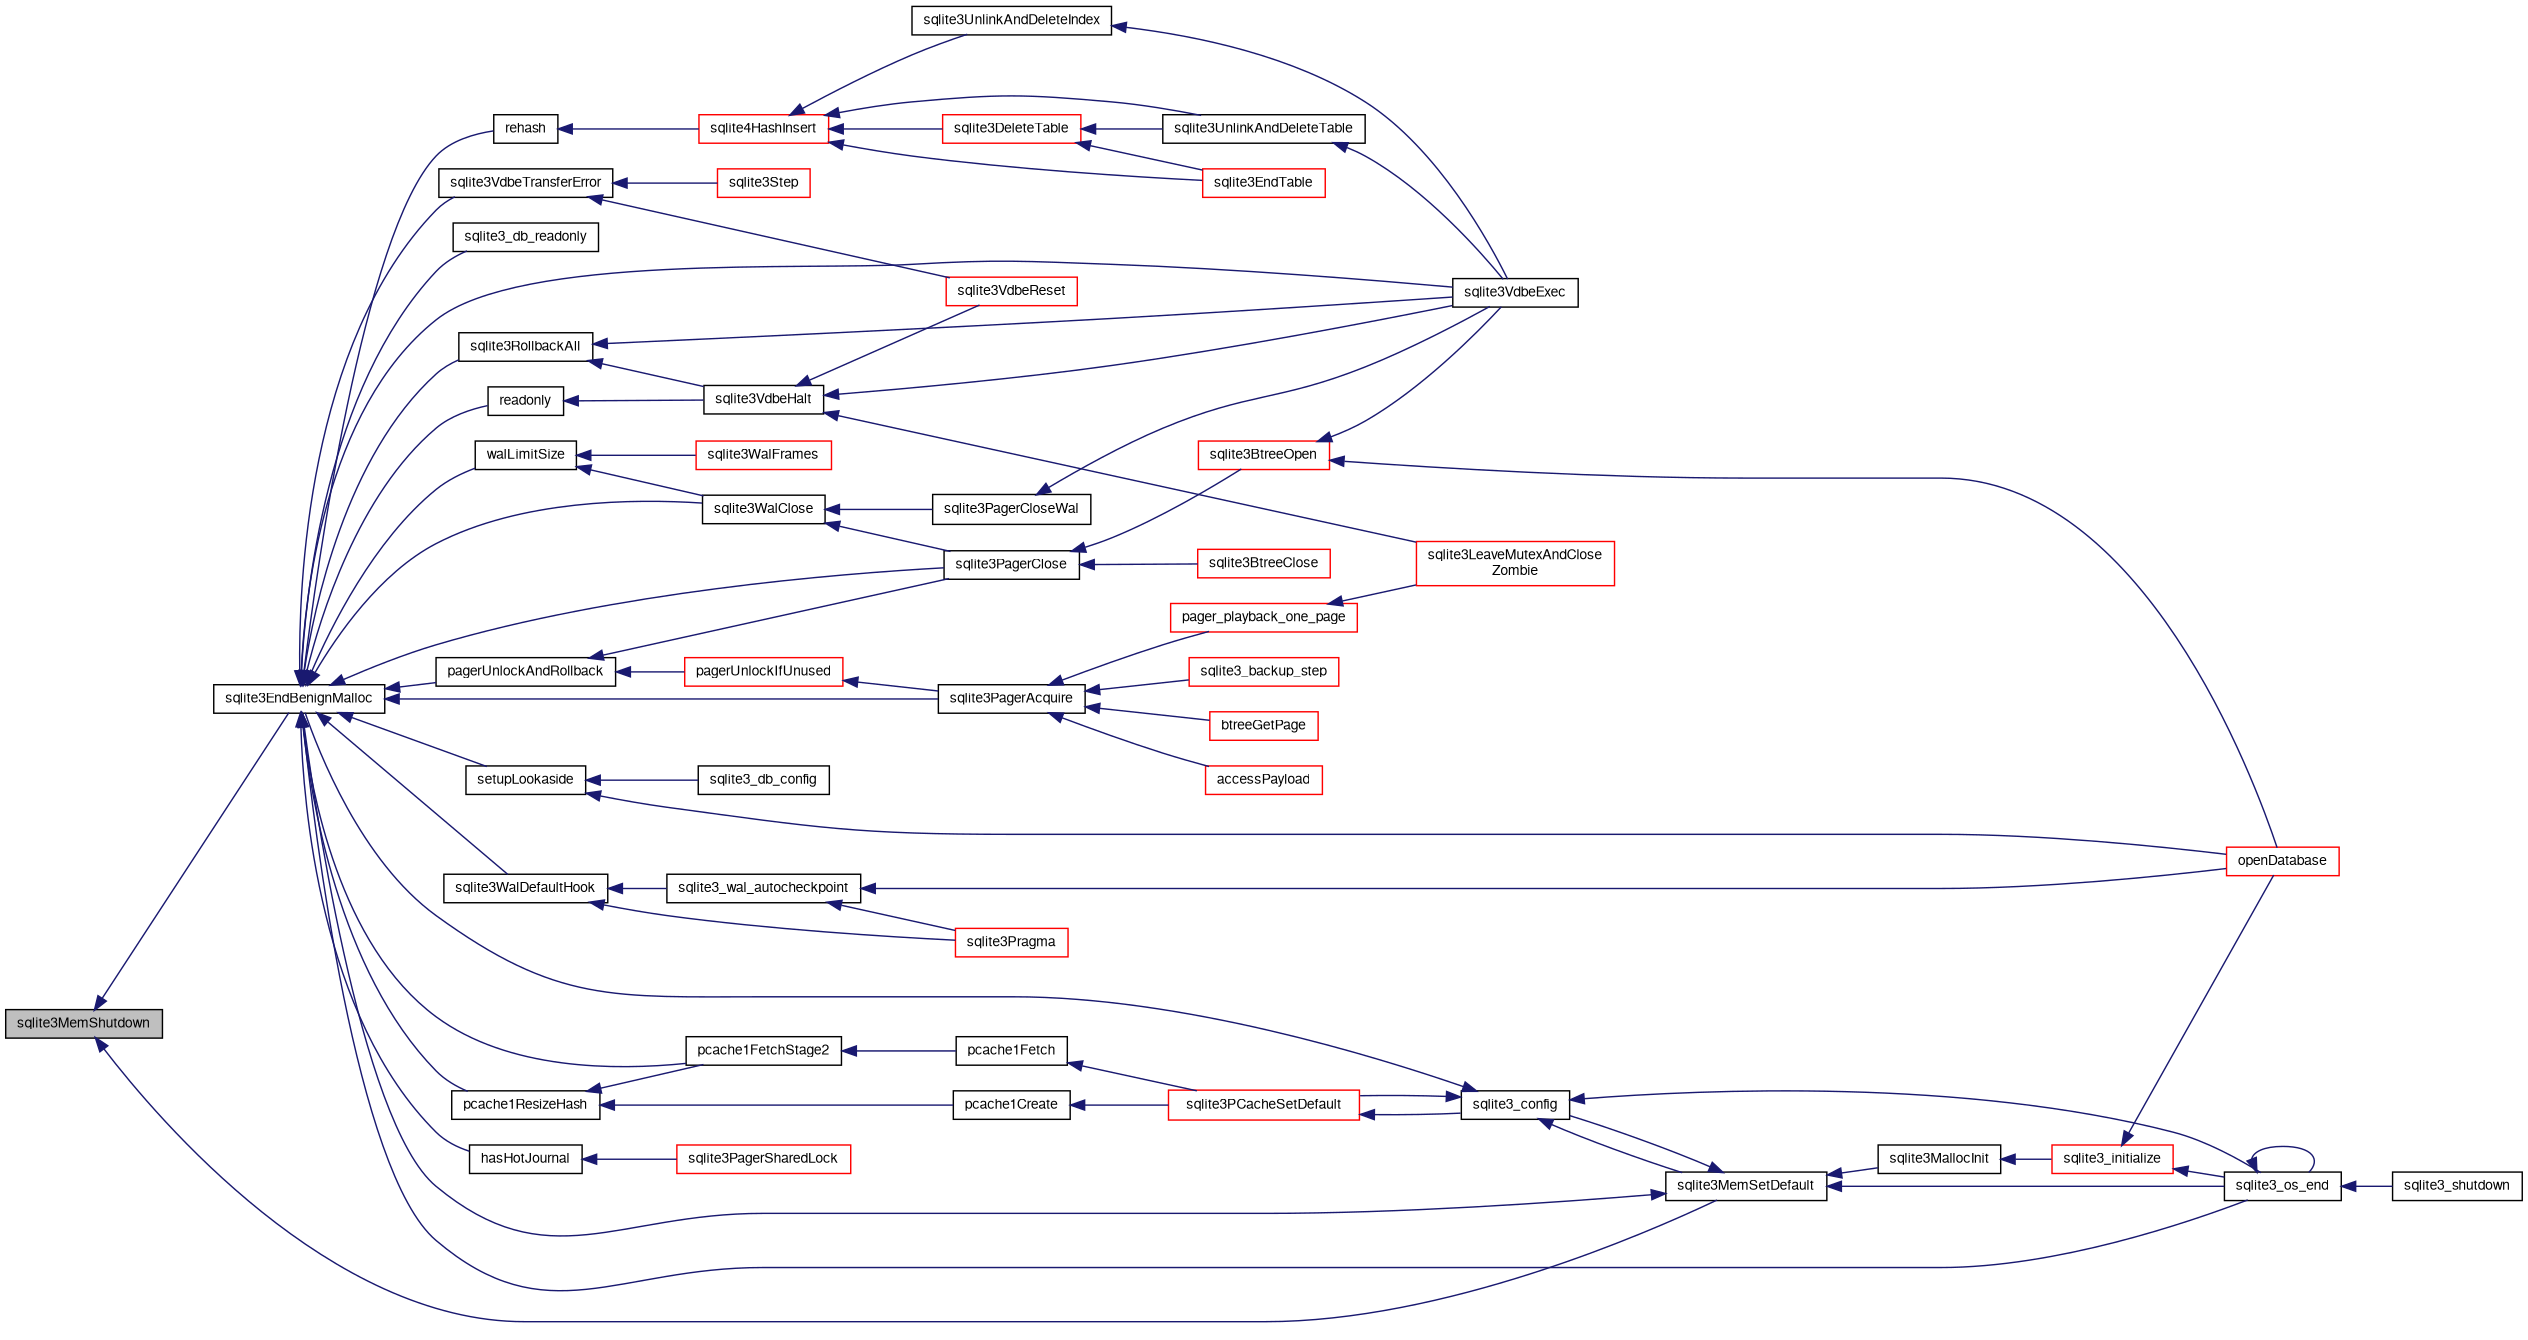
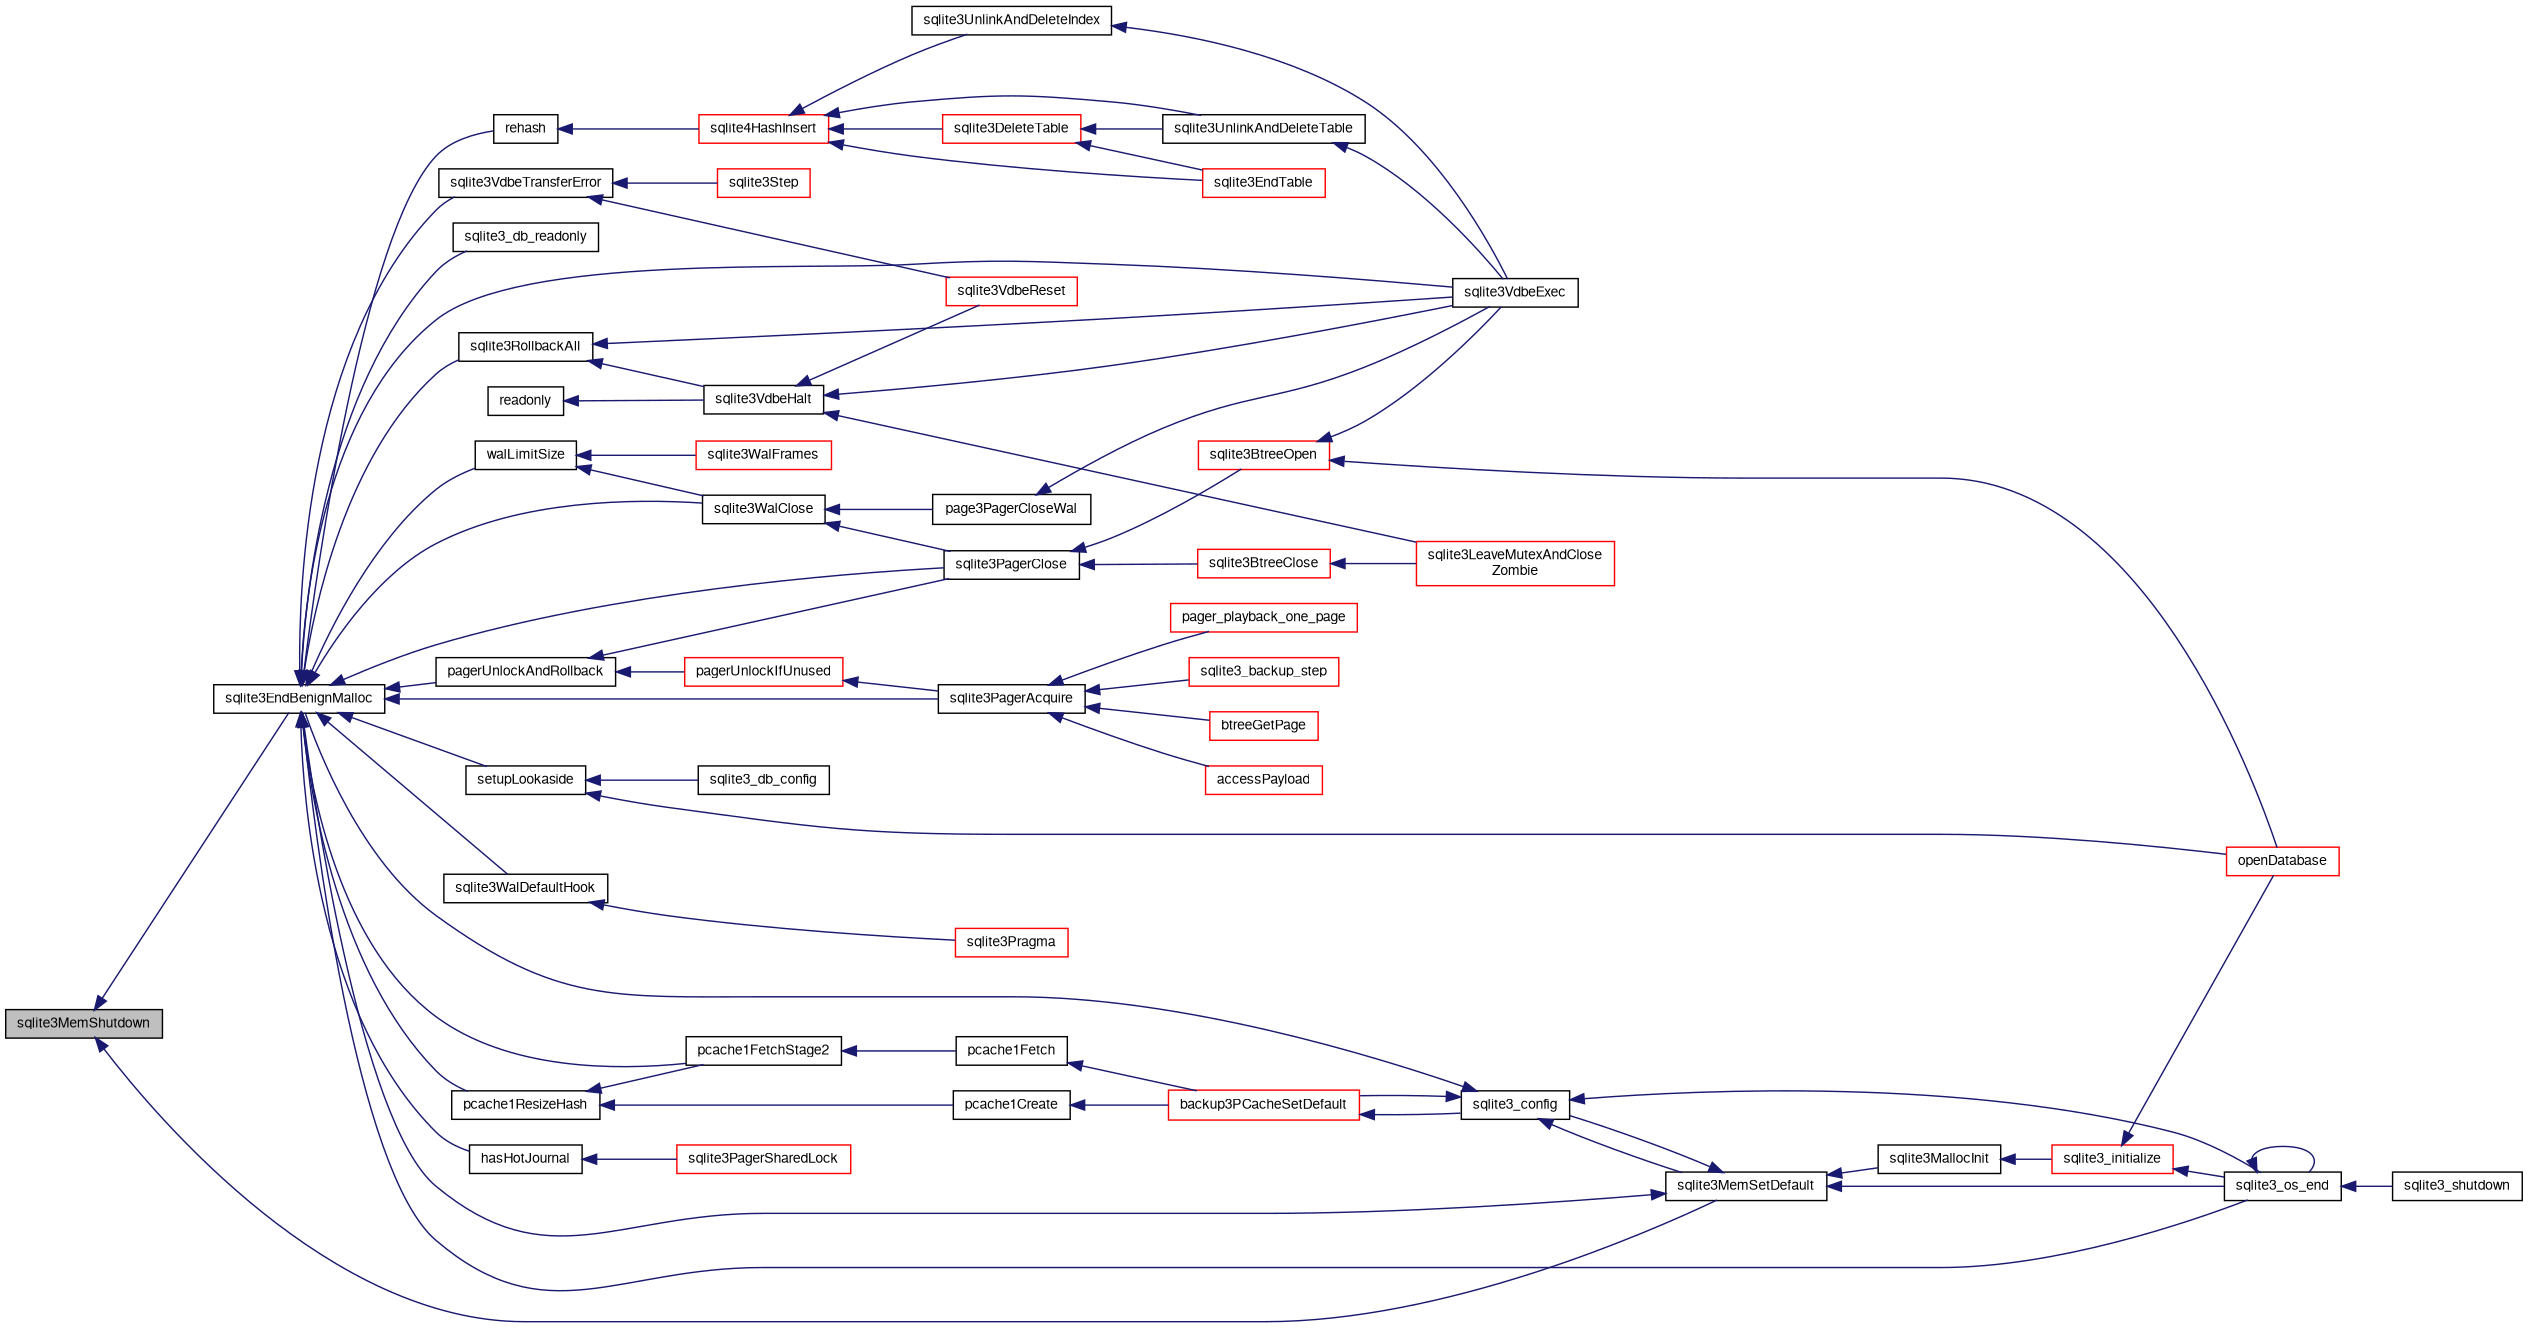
  digraph {
    rankdir=LR
    node [color=black fillcolor=white fontname=FreeSans fontsize=10 shape=record style=filled]
    edge [color=midnightblue dir=back fontname=FreeSans fontsize=10 labelfontname=FreeSans labelfontsize=10 style=solid]
    n1 [fillcolor=grey75 fontcolor=black height=0.2 label=sqlite3MemShutdown width=0.4]
    n2 [height=0.2 label=sqlite3EndBenignMalloc width=0.4]
    n3 [height=0.2 label=sqlite3MemSetDefault width=0.4]
    n4 [height=0.2 label=rehash width=0.4]
    n5 [height=0.2 label=sqlite3VdbeExec width=0.4]
    n6 [height=0.2 label=sqlite3_os_end width=0.4]
    n7 [height=0.2 label=pcache1ResizeHash width=0.4]
    n8 [height=0.2 label=pcache1FetchStage2 width=0.4]
    n9 [height=0.2 label=pagerUnlockAndRollback width=0.4]
    n10 [height=0.2 label=sqlite3PagerClose width=0.4]
    n11 [height=0.2 label=sqlite3PagerAcquire width=0.4]
    n12 [height=0.2 label=hasHotJournal width=0.4]
    n13 [height=0.2 label=walLimitSize width=0.4]
    n14 [height=0.2 label=sqlite3WalClose width=0.4]
    n15 [height=0.2 label=readonly width=0.4]
    n16 [height=0.2 label=sqlite3VdbeTransferError width=0.4]
    n17 [height=0.2 label=setupLookaside width=0.4]
    n18 [height=0.2 label=sqlite3RollbackAll width=0.4]
    n19 [height=0.2 label=sqlite3WalDefaultHook width=0.4]
    n20 [height=0.2 label=sqlite3_db_readonly width=0.4]
    n21 [height=0.2 label=sqlite3_config width=0.4]
    n22 [height=0.2 label=sqlite3MallocInit width=0.4]
    n23 [color=red height=0.2 label=sqlite4HashInsert width=0.4]
    n24 [height=0.2 label=sqlite3_shutdown width=0.4]
    n25 [height=0.2 label=pcache1Create width=0.4]
    n26 [height=0.2 label=pcache1Fetch width=0.4]
    n27 [color=red height=0.2 label=pagerUnlockIfUnused width=0.4]
    n28 [color=red height=0.2 label=sqlite3BtreeOpen width=0.4]
    n29 [color=red height=0.2 label=sqlite3BtreeClose width=0.4]
    n30 [color=red height=0.2 label=pager_playback_one_page width=0.4]
    n31 [color=red height=0.2 label=btreeGetPage width=0.4]
    n32 [color=red height=0.2 label=accessPayload width=0.4]
    n33 [color=red height=0.2 label=sqlite3_backup_step width=0.4]
    n34 [color=red height=0.2 label=sqlite3PagerSharedLock width=0.4]
    n35 [color=red height=0.2 label=sqlite3WalFrames width=0.4]
-   n36 [height=0.2 label=sqlite3PagerCloseWal width=0.4]
+   n36 [height=0.2 label=page3PagerCloseWal width=0.4]
    n37 [height=0.2 label=sqlite3VdbeHalt width=0.4]
    n38 [color=red height=0.2 label=sqlite3Step width=0.4]
    n39 [color=red height=0.2 label=sqlite3VdbeReset width=0.4]
    n40 [color=red height=0.2 label=openDatabase width=0.4]
    n41 [height=0.2 label=sqlite3_db_config width=0.4]
    n42 [color=red height=0.2 label=sqlite3Pragma width=0.4]
-   n43 [height=0.2 label=sqlite3_wal_autocheckpoint width=0.4]
    n44 [height=0.2 label=sqlite3UnlinkAndDeleteIndex width=0.4]
    n45 [color=red height=0.2 label=sqlite3DeleteTable width=0.4]
    n46 [height=0.2 label=sqlite3UnlinkAndDeleteTable width=0.4]
    n47 [color=red height=0.2 label=sqlite3EndTable width=0.4]
-   n48 [color=red height=0.2 label=sqlite3PCacheSetDefault width=0.4]
+   n48 [color=red height=0.2 label=backup3PCacheSetDefault width=0.4]
    n49 [color=red height=0.2 label=sqlite3_initialize width=0.4]
    n50 [color=red height=0.2 label="sqlite3LeaveMutexAndClose\lZombie" width=0.4]
    n1 -> n2
    n1 -> n3
    n2 -> n4
    n2 -> n5
    n2 -> n6
    n2 -> n7
    n2 -> n8
    n2 -> n9
    n2 -> n10
    n2 -> n11
    n2 -> n12
    n2 -> n13
    n2 -> n14
-   n2 -> n15
    n2 -> n16
    n2 -> n17
    n2 -> n18
    n2 -> n19
    n2 -> n20
    n3 -> n2
    n3 -> n6
    n3 -> n21
    n3 -> n22
    n4 -> n23
    n6 -> n6
    n6 -> n24
    n7 -> n8
    n7 -> n25
    n8 -> n26
    n9 -> n10
    n9 -> n27
    n10 -> n28
    n10 -> n29
    n11 -> n30
    n11 -> n31
    n11 -> n32
    n11 -> n33
    n12 -> n34
    n13 -> n14
    n13 -> n35
    n14 -> n10
    n14 -> n36
    n15 -> n37
    n16 -> n38
    n16 -> n39
    n17 -> n40
    n17 -> n41
    n18 -> n5
    n18 -> n37
    n19 -> n42
-   n19 -> n43
    n21 -> n2
    n21 -> n3
    n21 -> n6
    n21 -> n48
    n22 -> n49
    n23 -> n44
    n23 -> n45
    n23 -> n46
    n23 -> n47
    n25 -> n48
    n26 -> n48
    n27 -> n11
    n28 -> n5
    n28 -> n40
-   n30 -> n50
+   n29 -> n50
    n36 -> n5
    n37 -> n5
    n37 -> n39
    n37 -> n50
-   n43 -> n40
-   n43 -> n42
    n44 -> n5
    n45 -> n46
    n45 -> n47
    n46 -> n5
    n48 -> n21
    n49 -> n6
    n49 -> n40
  }
